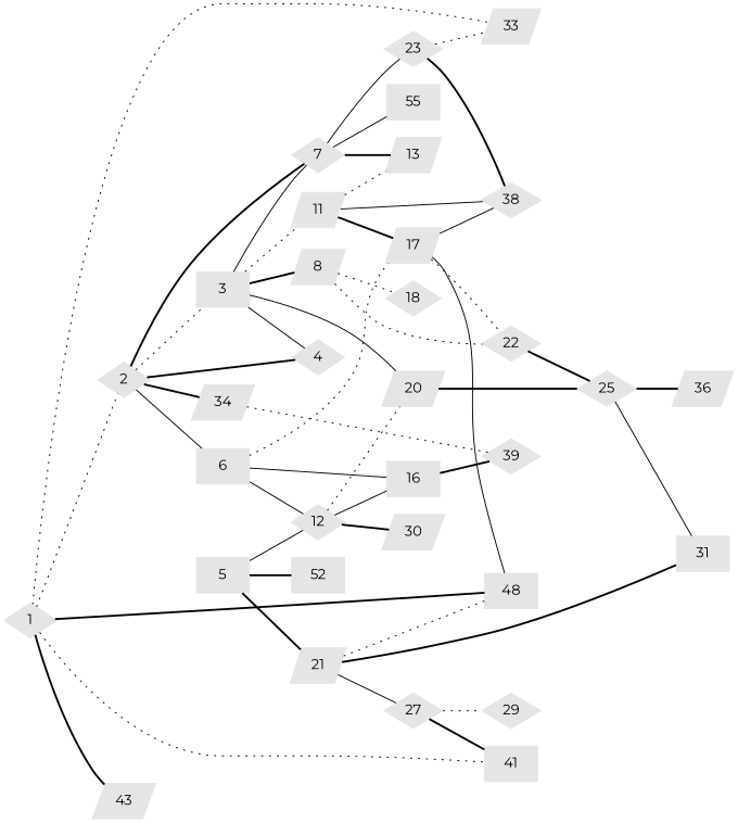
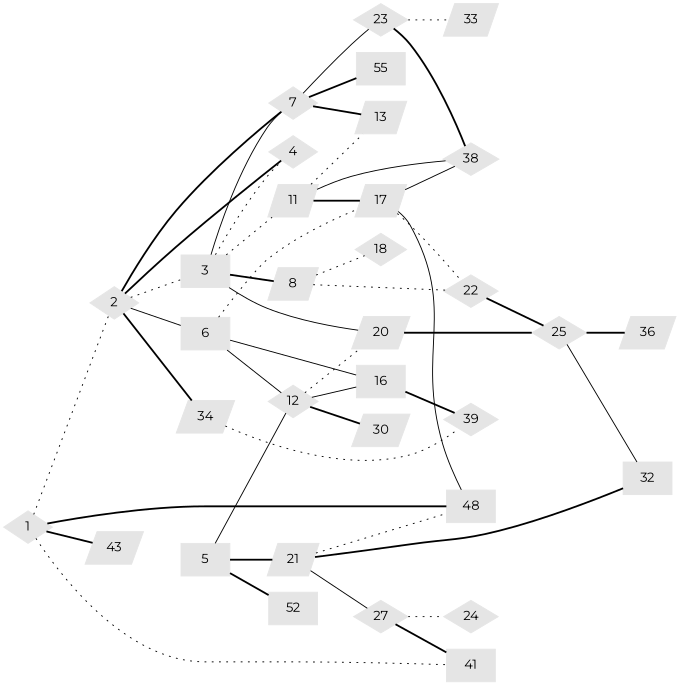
  graph {
    fontname=Montserrat
    rankdir=LR
    node [color=gray90 fontname=Montserrat shape=diamond style=filled]
    edge [fontname=Montserrat style=bold]
    1 [super="+14"]
    2 [super="+46"]
    33 [shape=parallelogram super="+35"]
    41 [shape=box]
    43 [shape=parallelogram]
    48 [shape=box]
    3 [shape=box super="+9"]
    4 [super="+10"]
    6 [shape=box super="+40"]
    7 [super="+19"]
    34 [shape=parallelogram]
    8 [shape=parallelogram super="+50"]
    11 [shape=parallelogram]
    20 [shape=parallelogram]
    12 [super="+42"]
    16 [shape=box super="+49"]
    17 [shape=parallelogram super="+24"]
    13 [shape=parallelogram super="+51"]
    n19 [label=55 shape=box super="+44"]
    23 [super="+45"]
    39
    18
    22 [super="+26"]
    38 [super="+53"]
    25 [super="+31"]
    5 [shape=box super="+47"]
    21 [shape=parallelogram super="+28"]
    52 [shape=box]
    30 [shape=parallelogram]
    27 [super="+37"]
-   32 [shape=box super="+54" label=31]
+   32 [shape=box super="+54"]
    36 [shape=parallelogram]
-   29
+   29 [label=24]
    1 -- 2 [style=dotted]
-   1 -- 33 [style=dotted]
    1 -- 41 [style=dotted]
    1 -- 43
    1 -- 48
    2 -- 3 [style=dotted]
    2 -- 4
    2 -- 6 [style=solid]
    2 -- 7
    2 -- 34
-   3 -- 4 [style=solid]
+   3 -- 4 [style=dotted]
    3 -- 7 [style=solid]
    3 -- 8
    3 -- 11 [style=dotted]
    3 -- 20 [style=solid]
    6 -- 12 [style=solid]
    6 -- 16 [style=solid]
    6 -- 17 [style=dotted]
    7 -- 13
-   7 -- n19 [style=solid]
+   7 -- n19
    7 -- 23 [style=solid]
    34 -- 39 [style=dotted]
    8 -- 18 [style=dotted]
    8 -- 22 [style=dotted]
    11 -- 17
    11 -- 13 [style=dotted]
    11 -- 38 [style=solid]
    20 -- 25
    12 -- 20 [style=dotted]
    12 -- 16 [style=solid]
    12 -- 30
    16 -- 39
    17 -- 48 [style=solid]
    17 -- 22 [style=dotted]
    17 -- 38 [style=solid]
    23 -- 33 [style=dotted]
    23 -- 38
    22 -- 25
    25 -- 32 [style=solid]
    25 -- 36
    5 -- 12 [style=solid]
    5 -- 21 [weight=2]
    5 -- 52
    21 -- 48 [style=dotted]
    21 -- 27 [style=solid]
    21 -- 32
    27 -- 41
    27 -- 29 [style=dotted]
  }
